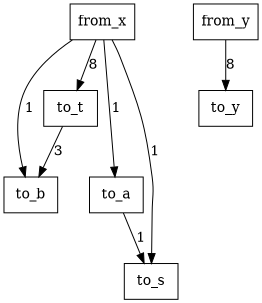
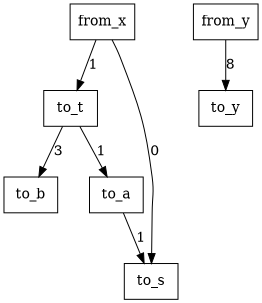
  digraph {
    rankdir=TB
    node [fillcolor=white shape=box style=filled]
    n1 [label=<from_x>]
    n2 [label=<to_a>]
    n3 [label=<to_b>]
    n4 [label=<to_t>]
    n5 [label=<to_s>]
    n6 [label=<from_y>]
    n7 [label=<to_y>]
-   n1 -> n2 [label=1]
-   n1 -> n3 [label=1]
-   n1 -> n4 [label=8]
-   n1 -> n5 [label=1]
+   n4 -> n2 [label=1]
+   n1 -> n4 [label=1]
+   n1 -> n5 [label=0]
    n2 -> n5 [label=1]
    n4 -> n3 [label=3]
    n6 -> n7 [label=8]
  }
